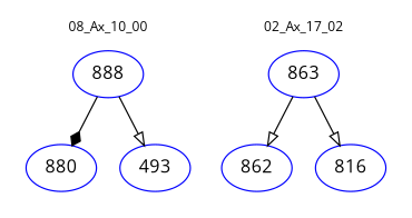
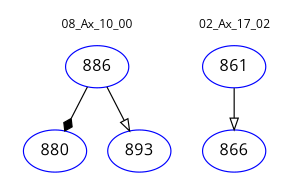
  digraph {
    fontname="Open Sans"
    node [color=blue fontname="Open Sans"]
    edge [arrowhead=onormal color=black fontname="Open Sans"]
-   n1 [label=888]
+   n1 [label=886]
    n2 [label=880]
-   n3 [label=493]
-   n4 [label=863]
-   n5 [label=862]
-   n6 [label=816]
+   n3 [label=893]
+   n4 [label=861]
+   n6 [label=866]
    subgraph cluster_1 {
      color=white
      fontsize=10
      label="08_Ax_10_00"
      n1
      n2
      n3
    }
    subgraph cluster_2 {
      color=white
      fontsize=10
      label="02_Ax_17_02"
      n4
-     n5
      n6
    }
    n1 -> n2 [arrowhead=diamond]
    n1 -> n3
-   n4 -> n5
    n4 -> n6
  }
